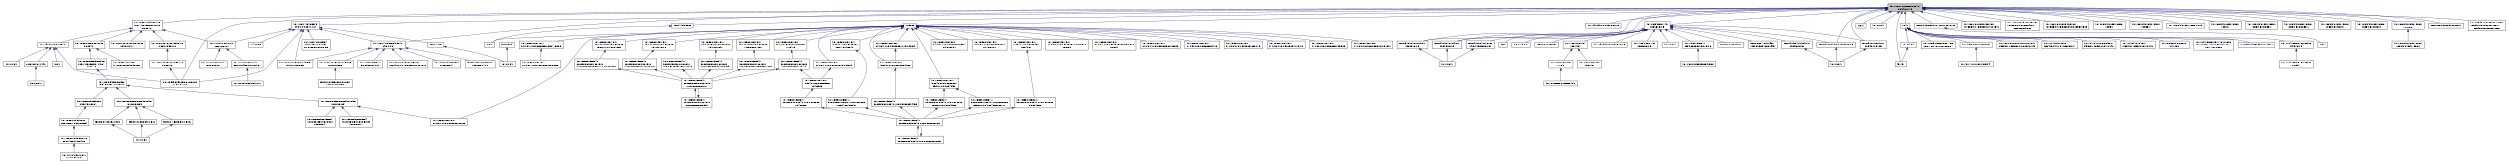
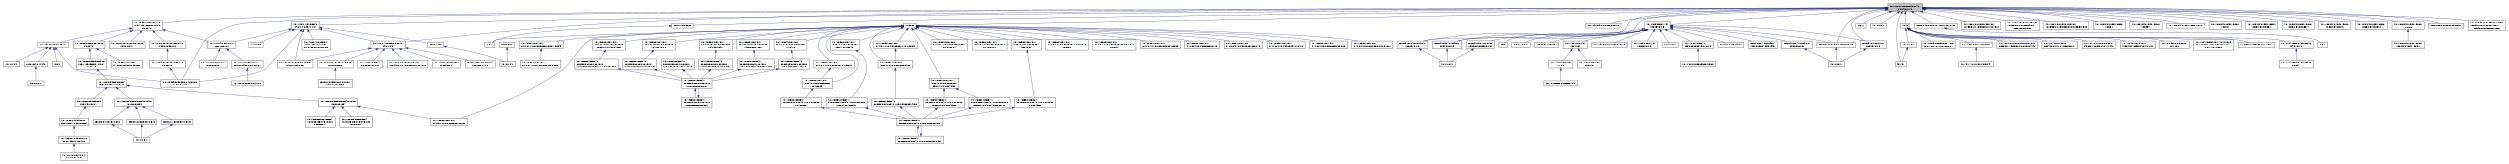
  digraph {
    rankdir=TB
    node [color=black fillcolor=white fontname=Helvetica fontsize=10 shape=record style=filled]
    edge [color=midnightblue dir=back fontname=Helvetica fontsize=10 labelfontname=Helvetica labelfontsize=10 style=solid]
    n1 [fillcolor=grey75 fontcolor=black height=0.2 label="hpx::naming::get_locality\l_id_from_id" width=0.4]
    n2 [height=0.2 label="hpx::agas::addressing\l_service::get_console\l_locality" width=0.4]
    n3 [height=0.2 label="HPX_REGISTER_BROADCAST\l_ACTION_ID" width=0.4]
    n4 [height=0.2 label="hpx::find_from_basename" width=0.4]
    n5 [height=0.2 label="hpx::register_with\l_basename" width=0.4]
    n6 [height=0.2 label="test_find_clients_from\l_basename" width=0.4]
    n7 [height=0.2 label="test_find_client_from\l_basename" width=0.4]
-   n8 [height=0.2 label="test_find_ids_from\l_performance" width=0.4]
+   n8 [height=0.2 label="test_find_ids_from\l_basename" width=0.4]
    n9 [height=0.2 label=test_find_id_from_basename width=0.4]
    n10 [height=0.2 label=main width=0.4]
    n11 [height=0.2 label=hpx_main width=0.4]
    n12 [height=0.2 label=split width=0.4]
    n13 [height=0.2 label=f3_idx width=0.4]
    n14 [height=0.2 label=test_migrate_busy_component2 width=0.4]
    n15 [height=0.2 label="hpx::components::server\l::trigger_migrate_component" width=0.4]
    n16 [height=0.2 label="hpx::components::server\l::trigger_migrate_from\l_storage_here" width=0.4]
    n17 [height=0.2 label="hpx::components::server\l::trigger_migrate_to_storage_here" width=0.4]
    n18 [height=0.2 label="hpx::naming::get_id\l_from_locality_id" width=0.4]
    n19 [height=0.2 label="hpx::naming::get_locality\l_from_id" width=0.4]
    n20 [height=0.2 label=set_initialdata width=0.4]
    n21 [height=0.2 label=update width=0.4]
    n22 [height=0.2 label="hpx::partitioned_vector\l::begin" width=0.4]
    n23 [height=0.2 label="hpx::partitioned_vector\l::cbegin" width=0.4]
    n24 [height=0.2 label="hpx::partitioned_vector::end" width=0.4]
    n25 [height=0.2 label="hpx::partitioned_vector\l::cend" width=0.4]
    n26 [height=0.2 label="hpx::partitioned_vector\l::segment_begin" width=0.4]
    n27 [height=0.2 label="hpx::partitioned_vector\l::segment_cbegin" width=0.4]
    n28 [height=0.2 label="hpx::partitioned_vector\l::segment_end" width=0.4]
    n29 [height=0.2 label="hpx::partitioned_vector\l::segment_cend" width=0.4]
    n30 [height=0.2 label="hpx::partitioned_vector\l::create" width=0.4]
    n31 [height=0.2 label=test_segmented_iteration width=0.4]
    n32 [height=0.2 label="hpx::performance_counters\l::performance_counter::\lperformance_counter" width=0.4]
    n33 [height=0.2 label="hpx::components::console\l_error_sink" width=0.4]
    n34 [height=0.2 label="hpx::components::pending\l_logs::cleanup" width=0.4]
    n35 [height=0.2 label="hpx::agas::get_console\l_locality" width=0.4]
    n36 [height=0.2 label="hpx::find_root_locality" width=0.4]
    n37 [height=0.2 label="hpx::runtime_impl::\lreport_error" width=0.4]
    n38 [height=0.2 label="stepper::stepper" width=0.4]
    n39 [height=0.2 label="hpx::lcos::barrier\l::barrier" width=0.4]
    n40 [height=0.2 label="hpx::find_from_basename" width=0.4]
    n41 [height=0.2 label="hpx::register_with\l_basename" width=0.4]
    n42 [height=0.2 label=hpx_main width=0.4]
-   n43 [height=0.2 label="test_find_all_clients\l_from_basename" width=0.4]
+   n43 [height=0.2 label="test_find_all_clients\l_gather_basename" width=0.4]
    n44 [height=0.2 label="test_find_all_ids_from\l_basename" width=0.4]
    n45 [height=0.2 label="hpx::lcos::detail::\lregister_gather_name" width=0.4]
    n46 [height=0.2 label="partition::partition" width=0.4]
    n47 [height=0.2 label="test_receive_buffer\l::test_receive_buffer" width=0.4]
    n48 [height=0.2 label=test width=0.4]
    n49 [height=0.2 label="block::block" width=0.4]
    n50 [height=0.2 label=hpx_main width=0.4]
    n51 [height=0.2 label=hpx_main width=0.4]
    n52 [height=0.2 label=hpx_main width=0.4]
    n53 [height=0.2 label="HPX_REGISTER_DERIVED\l_COMPONENT_FACTORY" width=0.4]
    n54 [height=0.2 label="hpx::components::component\l_registry::get_component_info" width=0.4]
    n55 [height=0.2 label="hpx::util::get_executable\l_filename" width=0.4]
    n56 [height=0.2 label="hpx::util::compose\l_callback_impl::operator()" width=0.4]
    n57 [height=0.2 label="hpx::plugins::parcelport\l_factory::get_plugin_info" width=0.4]
    n58 [height=0.2 label="hpx.path.absolute_path" width=0.4]
    n59 [height=0.2 label="hpx::plugins::plugin\l_registry::get_plugin_info" width=0.4]
    n60 [height=0.2 label="hpx.process.process.\l__init__" width=0.4]
    n61 [height=0.2 label="hpx::util::batch_environments\l::slurm_environment::slurm\l_environment" width=0.4]
    n62 [height=0.2 label=run_template_accumulator width=0.4]
    n63 [height=0.2 label=main width=0.4]
    n64 [height=0.2 label=null_tree width=0.4]
    n65 [height=0.2 label="hpx::naming::detail\l::id_type_impl::set\l_management_type" width=0.4]
    n66 [height=0.2 label=test_write width=0.4]
    n67 [height=0.2 label="hpx::components::migrate\l_from_storage" width=0.4]
    n68 [height=0.2 label="hpx::lcos::broadcast\l::operator()" width=0.4]
    n69 [height=0.2 label="hpx::lcos::detail::\lbroadcast_impl" width=0.4]
    n70 [height=0.2 label="hpx::components::server\l::perform_migrate_component" width=0.4]
    n71 [height=0.2 label="hpx::components::migrate\l_to_storage" width=0.4]
    n72 [height=0.2 label="jacobi::server::stencil\l_iterator::init" width=0.4]
    n73 [height=0.2 label=main width=0.4]
    n74 [height=0.2 label="hpx::agas::server::\lprimary_namespace::route" width=0.4]
    n75 [height=0.2 label="hpx::agas::server::\lcomponent_namespace\l::bind_prefix" width=0.4]
    n76 [height=0.2 label="hpx::agas::server::\lcomponent_namespace\l::bind_name" width=0.4]
    n77 [height=0.2 label="hpx::agas::server::\lcomponent_namespace\l::unbind" width=0.4]
    n78 [height=0.2 label="hpx::agas::server::\lcomponent_namespace\l::iterate_types" width=0.4]
    n79 [height=0.2 label="hpx::agas::server::\lcomponent_namespace\l::get_num_localities" width=0.4]
    n80 [height=0.2 label="hpx::agas::server::\llocality_namespace::\lallocate" width=0.4]
    n81 [height=0.2 label="hpx::agas::server::\llocality_namespace::\lresolve_locality" width=0.4]
    n82 [height=0.2 label="hpx::agas::server::\llocality_namespace::free" width=0.4]
    n83 [height=0.2 label="hpx::agas::server::\llocality_namespace::\llocalities" width=0.4]
    n84 [height=0.2 label="hpx::agas::server::\llocality_namespace::\lget_num_localities" width=0.4]
    n85 [height=0.2 label="hpx::agas::server::\lprimary_namespace::begin\l_migration" width=0.4]
    n86 [height=0.2 label="hpx::agas::server::\lprimary_namespace::end\l_migration" width=0.4]
    n87 [height=0.2 label="hpx::agas::server::\lprimary_namespace::bind_gid" width=0.4]
    n88 [height=0.2 label="hpx::agas::server::\lprimary_namespace::resolve_gid" width=0.4]
    n89 [height=0.2 label="hpx::agas::server::\lprimary_namespace::unbind_gid" width=0.4]
    n90 [height=0.2 label="hpx::agas::server::\lprimary_namespace::increment\l_credit" width=0.4]
    n91 [height=0.2 label="hpx::agas::server::\lprimary_namespace::decrement\l_credit" width=0.4]
    n92 [height=0.2 label="hpx::agas::server::\lprimary_namespace::allocate" width=0.4]
    n93 [height=0.2 label="hpx::agas::server::\lsymbol_namespace::bind" width=0.4]
    n94 [height=0.2 label="hpx::agas::server::\lsymbol_namespace::resolve" width=0.4]
    n95 [height=0.2 label="hpx::agas::server::\lsymbol_namespace::unbind" width=0.4]
    n96 [height=0.2 label="hpx::agas::server::\lsymbol_namespace::iterate" width=0.4]
    n97 [height=0.2 label="hpx::agas::server::\lsymbol_namespace::on_event" width=0.4]
    n98 [height=0.2 label="hpx::partitioned_vector\l::partitioned_vector" width=0.4]
    n99 [height=0.2 label="hpx::components::cleanup\l_logging" width=0.4]
    n100 [height=0.2 label="hpx::agas::addressing\l_service::get_symbol\l_ns_lva" width=0.4]
    n101 [height=0.2 label="hpx::agas::is_local\l_lva_encoded_address" width=0.4]
    n102 [height=0.2 label=output_hpx_info width=0.4]
    n103 [height=0.2 label=main width=0.4]
    n104 [height=0.2 label=hpx_main width=0.4]
    n105 [height=0.2 label="hpx::runtime_impl::\lreport_error" width=0.4]
    n106 [height=0.2 label="hpx::runtime_impl::\lget_notification_policy" width=0.4]
    n107 [height=0.2 label="hpx::parcelset::parcel\l::generate_unique_id" width=0.4]
    n108 [height=0.2 label="hpx::agas::big_boot\l_barrier::apply" width=0.4]
    n109 [height=0.2 label="hpx::parcelset::parcelhandler\l::put_parcel" width=0.4]
    n110 [height=0.2 label="hpx::parcelset::parcelhandler\l::put_parcels" width=0.4]
    n111 [height=0.2 label="hpx::agas::big_boot\l_barrier::wait_hosted" width=0.4]
    n112 [height=0.2 label="hpx::parcelset::detail\l::put_parcel_handler::\loperator()" width=0.4]
    n113 [height=0.2 label="hpx::parcelset::detail\l::put_parcel_handler_cb\l::operator()" width=0.4]
    n114 [height=0.2 label=test_plain_argument width=0.4]
    n115 [height=0.2 label=test_future_argument width=0.4]
    n116 [height=0.2 label=test_mixed_arguments width=0.4]
    n117 [height=0.2 label="hpx::agas::addressing\l_service::initialize" width=0.4]
    n118 [height=0.2 label="hpx::runtime_impl::\lruntime_impl" width=0.4]
    n119 [height=0.2 label=hpx_main width=0.4]
    n120 [height=0.2 label=hpx_main width=0.4]
    n121 [height=0.2 label="hpx::runtime_impl::run" width=0.4]
    n122 [height=0.2 label="hpx::lcos::barrier\l::barrier" width=0.4]
    n123 [height=0.2 label="hpx::lcos::barrier\l::wait" width=0.4]
    n124 [height=0.2 label="hpx::lcos::create_gatherer" width=0.4]
    n125 [height=0.2 label="hpx.process.process.join" width=0.4]
    n126 [height=0.2 label="hpx::util::get_executable\l_prefix" width=0.4]
    n127 [height=0.2 label="hpx.environment.identify" width=0.4]
    n128 [height=0.2 label=hpx_main width=0.4]
    n129 [height=0.2 label=test_read width=0.4]
    n130 [height=0.2 label="test_migrate_component\l_from_storage" width=0.4]
    n131 [height=0.2 label="hpx::agas::detail::\lbootstrap_component\l_namespace::bind_prefix" width=0.4]
    n132 [height=0.2 label="hpx::agas::detail::\lbootstrap_component\l_namespace::bind_name" width=0.4]
    n133 [height=0.2 label="hpx::agas::detail::\lbootstrap_component\l_namespace::unbind" width=0.4]
    n134 [height=0.2 label="hpx::agas::detail::\lbootstrap_component\l_namespace::iterate_types" width=0.4]
    n135 [height=0.2 label="hpx::agas::detail::\lbootstrap_component\l_namespace::get_num_localities" width=0.4]
    n136 [height=0.2 label="hpx::agas::detail::\lbootstrap_locality_namespace\l::allocate" width=0.4]
    n137 [height=0.2 label="hpx::agas::detail::\lbootstrap_locality_namespace\l::resolve_locality" width=0.4]
    n138 [height=0.2 label="hpx::agas::detail::\lbootstrap_locality_namespace::free" width=0.4]
    n139 [height=0.2 label="hpx::agas::detail::\lbootstrap_locality_namespace\l::localities" width=0.4]
    n140 [height=0.2 label="hpx::agas::detail::\lbootstrap_locality_namespace\l::get_num_localities" width=0.4]
    n141 [height=0.2 label="hpx::agas::detail::\lbootstrap_locality_namespace\l::get_num_localities_async" width=0.4]
    n142 [height=0.2 label="hpx::agas::server::\lprimary_namespace::colocate" width=0.4]
    n143 [height=0.2 label="hpx::agas::detail::\lbootstrap_component\l_namespace::ptr" width=0.4]
    n144 [height=0.2 label="hpx::agas::detail::\lbootstrap_component\l_namespace::addr" width=0.4]
    n145 [height=0.2 label="hpx::agas::detail::\lbootstrap_component\l_namespace::resolve_id" width=0.4]
    n146 [height=0.2 label="hpx::agas::detail::\lbootstrap_locality_namespace::ptr" width=0.4]
    n147 [height=0.2 label="hpx::agas::detail::\lbootstrap_locality_namespace::addr" width=0.4]
    n1 -> n2
    n1 -> n3
    n1 -> n4
    n1 -> n5
    n1 -> n6
    n1 -> n7
    n1 -> n8
    n1 -> n9
    n1 -> n10
    n1 -> n11
    n1 -> n12
    n1 -> n13
    n1 -> n14
    n1 -> n15
    n1 -> n16
    n1 -> n17
    n1 -> n18
    n1 -> n19
    n1 -> n20
    n1 -> n21
    n1 -> n22
    n1 -> n23
    n1 -> n24
    n1 -> n25
    n1 -> n26
    n1 -> n27
    n1 -> n28
    n1 -> n29
    n1 -> n30
    n1 -> n31
    n1 -> n32
    n2 -> n33
    n2 -> n34
    n2 -> n35
    n2 -> n36
    n2 -> n37
    n5 -> n6
    n5 -> n7
    n5 -> n8
    n5 -> n9
    n5 -> n38
    n5 -> n39
    n5 -> n40
    n5 -> n41
    n5 -> n42
    n5 -> n43
    n5 -> n44
    n5 -> n45
    n5 -> n46
    n5 -> n47
    n5 -> n48
    n5 -> n49
    n6 -> n50
    n7 -> n50
    n8 -> n51
    n9 -> n51
    n12 -> n52
    n12 -> n53
    n12 -> n54
    n12 -> n55
    n12 -> n56
    n12 -> n57
    n12 -> n58
    n12 -> n59
    n12 -> n60
    n12 -> n61
    n12 -> n62
    n14 -> n63
    n18 -> n3
    n18 -> n19
    n18 -> n37
    n18 -> n64
    n18 -> n65
    n18 -> n66
    n18 -> n67
    n19 -> n67
    n19 -> n68
    n19 -> n69
    n19 -> n70
    n19 -> n71
    n19 -> n72
    n20 -> n73
    n21 -> n73
    n21 -> n74
    n21 -> n75
    n21 -> n76
    n21 -> n77
    n21 -> n78
    n21 -> n79
-   n133 -> n80
+   n21 -> n80
    n21 -> n81
    n21 -> n82
    n21 -> n83
    n21 -> n84
    n21 -> n85
    n21 -> n86
    n21 -> n87
    n21 -> n88
    n21 -> n89
    n21 -> n90
    n21 -> n91
    n21 -> n92
    n21 -> n93
    n21 -> n94
    n21 -> n95
    n21 -> n96
    n21 -> n97
    n30 -> n98
    n34 -> n99
    n35 -> n100
    n35 -> n101
    n36 -> n3
    n36 -> n102
    n36 -> n103
    n36 -> n104
    n37 -> n105
    n37 -> n106
    n39 -> n122
    n39 -> n123
    n43 -> n50
    n44 -> n51
    n45 -> n124
    n52 -> n13
    n55 -> n126
    n58 -> n127
    n66 -> n128
    n71 -> n130
    n75 -> n131
    n76 -> n132
    n77 -> n133
    n78 -> n134
    n79 -> n135
    n80 -> n136
    n81 -> n137
    n82 -> n138
    n83 -> n139
    n84 -> n140
    n84 -> n141
    n87 -> n80
    n88 -> n142
    n89 -> n82
    n99 -> n3
    n100 -> n107
    n102 -> n120
    n106 -> n121
    n107 -> n108
    n107 -> n109
    n107 -> n110
    n108 -> n111
    n109 -> n74
    n109 -> n112
    n109 -> n113
    n110 -> n114
    n110 -> n115
    n110 -> n116
    n111 -> n117
    n114 -> n119
    n115 -> n119
    n116 -> n119
    n117 -> n118
    n123 -> n125
    n129 -> n128
    n131 -> n143
    n132 -> n143
    n133 -> n143
    n134 -> n143
    n135 -> n143
    n136 -> n146
    n137 -> n146
    n138 -> n146
    n139 -> n146
    n140 -> n146
    n141 -> n146
    n143 -> n144
    n144 -> n143
    n145 -> n143
    n146 -> n147
    n147 -> n146
  }
